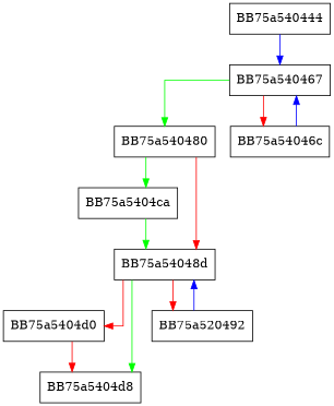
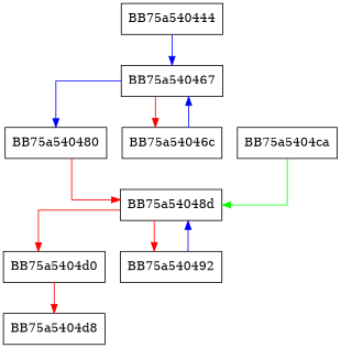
  digraph {
    splines=ortho
    node [shape=box]
    edge [color=red]
    BB75a540444
    BB75a540467
    BB75a540480
    BB75a54046c
    BB75a5404ca
    BB75a54048d
    BB75a5404d0
    BB75a5404d8
-   BB75a540492 [label=BB75a520492]
+   BB75a540492
    BB75a540444 -> BB75a540467 [color=blue]
-   BB75a540467 -> BB75a540480 [color=green]
+   BB75a540467 -> BB75a540480 [color=blue]
    BB75a540467 -> BB75a54046c
-   BB75a540480 -> BB75a5404ca [color=green]
    BB75a540480 -> BB75a54048d
    BB75a54046c -> BB75a540467 [color=blue]
    BB75a5404ca -> BB75a54048d [color=green]
    BB75a54048d -> BB75a5404d0
-   BB75a54048d -> BB75a5404d8 [color=green]
    BB75a54048d -> BB75a540492
    BB75a5404d0 -> BB75a5404d8
    BB75a540492 -> BB75a54048d [color=blue]
  }
